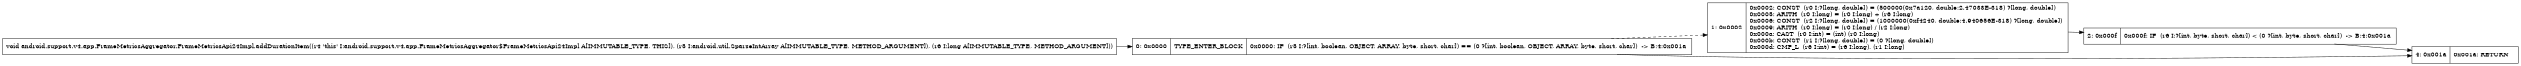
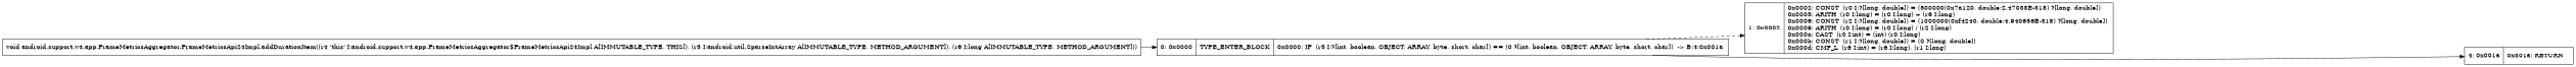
  digraph {
    rankdir=LR
    node [shape=record]
    n1 [label="{0\:\ 0x0000|TYPE_ENTER_BLOCK\l|0x0000: IF  (r5 I:?[int, boolean, OBJECT, ARRAY, byte, short, char]) == (0 ?[int, boolean, OBJECT, ARRAY, byte, short, char])  \-\> B:4:0x001a \l}"]
    n2 [label="{1\:\ 0x0002|0x0002: CONST  (r0 I:?[long, double]) = (500000(0x7a120, double:2.47033E\-318) ?[long, double]) \l0x0005: ARITH  (r0 I:long) = (r0 I:long) + (r6 I:long) \l0x0006: CONST  (r2 I:?[long, double]) = (1000000(0xf4240, double:4.940656E\-318) ?[long, double]) \l0x0009: ARITH  (r0 I:long) = (r0 I:long) \/ (r2 I:long) \l0x000a: CAST  (r0 I:int) = (int) (r0 I:long) \l0x000b: CONST  (r1 I:?[long, double]) = (0 ?[long, double]) \l0x000d: CMP_L  (r6 I:int) = (r6 I:long), (r1 I:long) \l}"]
-   n3 [label="{4\:\ 0x001a|0x001a: RETURN   \l}"]
-   n4 [label="{2\:\ 0x000f|0x000f: IF  (r6 I:?[int, byte, short, char]) \< (0 ?[int, byte, short, char])  \-\> B:4:0x001a \l}"]
+   n3 [label="{4\:\ 0x001a|0x301a: RETURN   \l}"]
    n5 [label="{void android.support.v4.app.FrameMetricsAggregator.FrameMetricsApi24Impl.addDurationItem((r4 'this' I:android.support.v4.app.FrameMetricsAggregator$FrameMetricsApi24Impl A[IMMUTABLE_TYPE, THIS]), (r5 I:android.util.SparseIntArray A[IMMUTABLE_TYPE, METHOD_ARGUMENT]), (r6 I:long A[IMMUTABLE_TYPE, METHOD_ARGUMENT])) }"]
    n1 -> n2 [style=dashed]
    n1 -> n3
-   n2 -> n4
-   n4 -> n3
    n5 -> n1
  }
